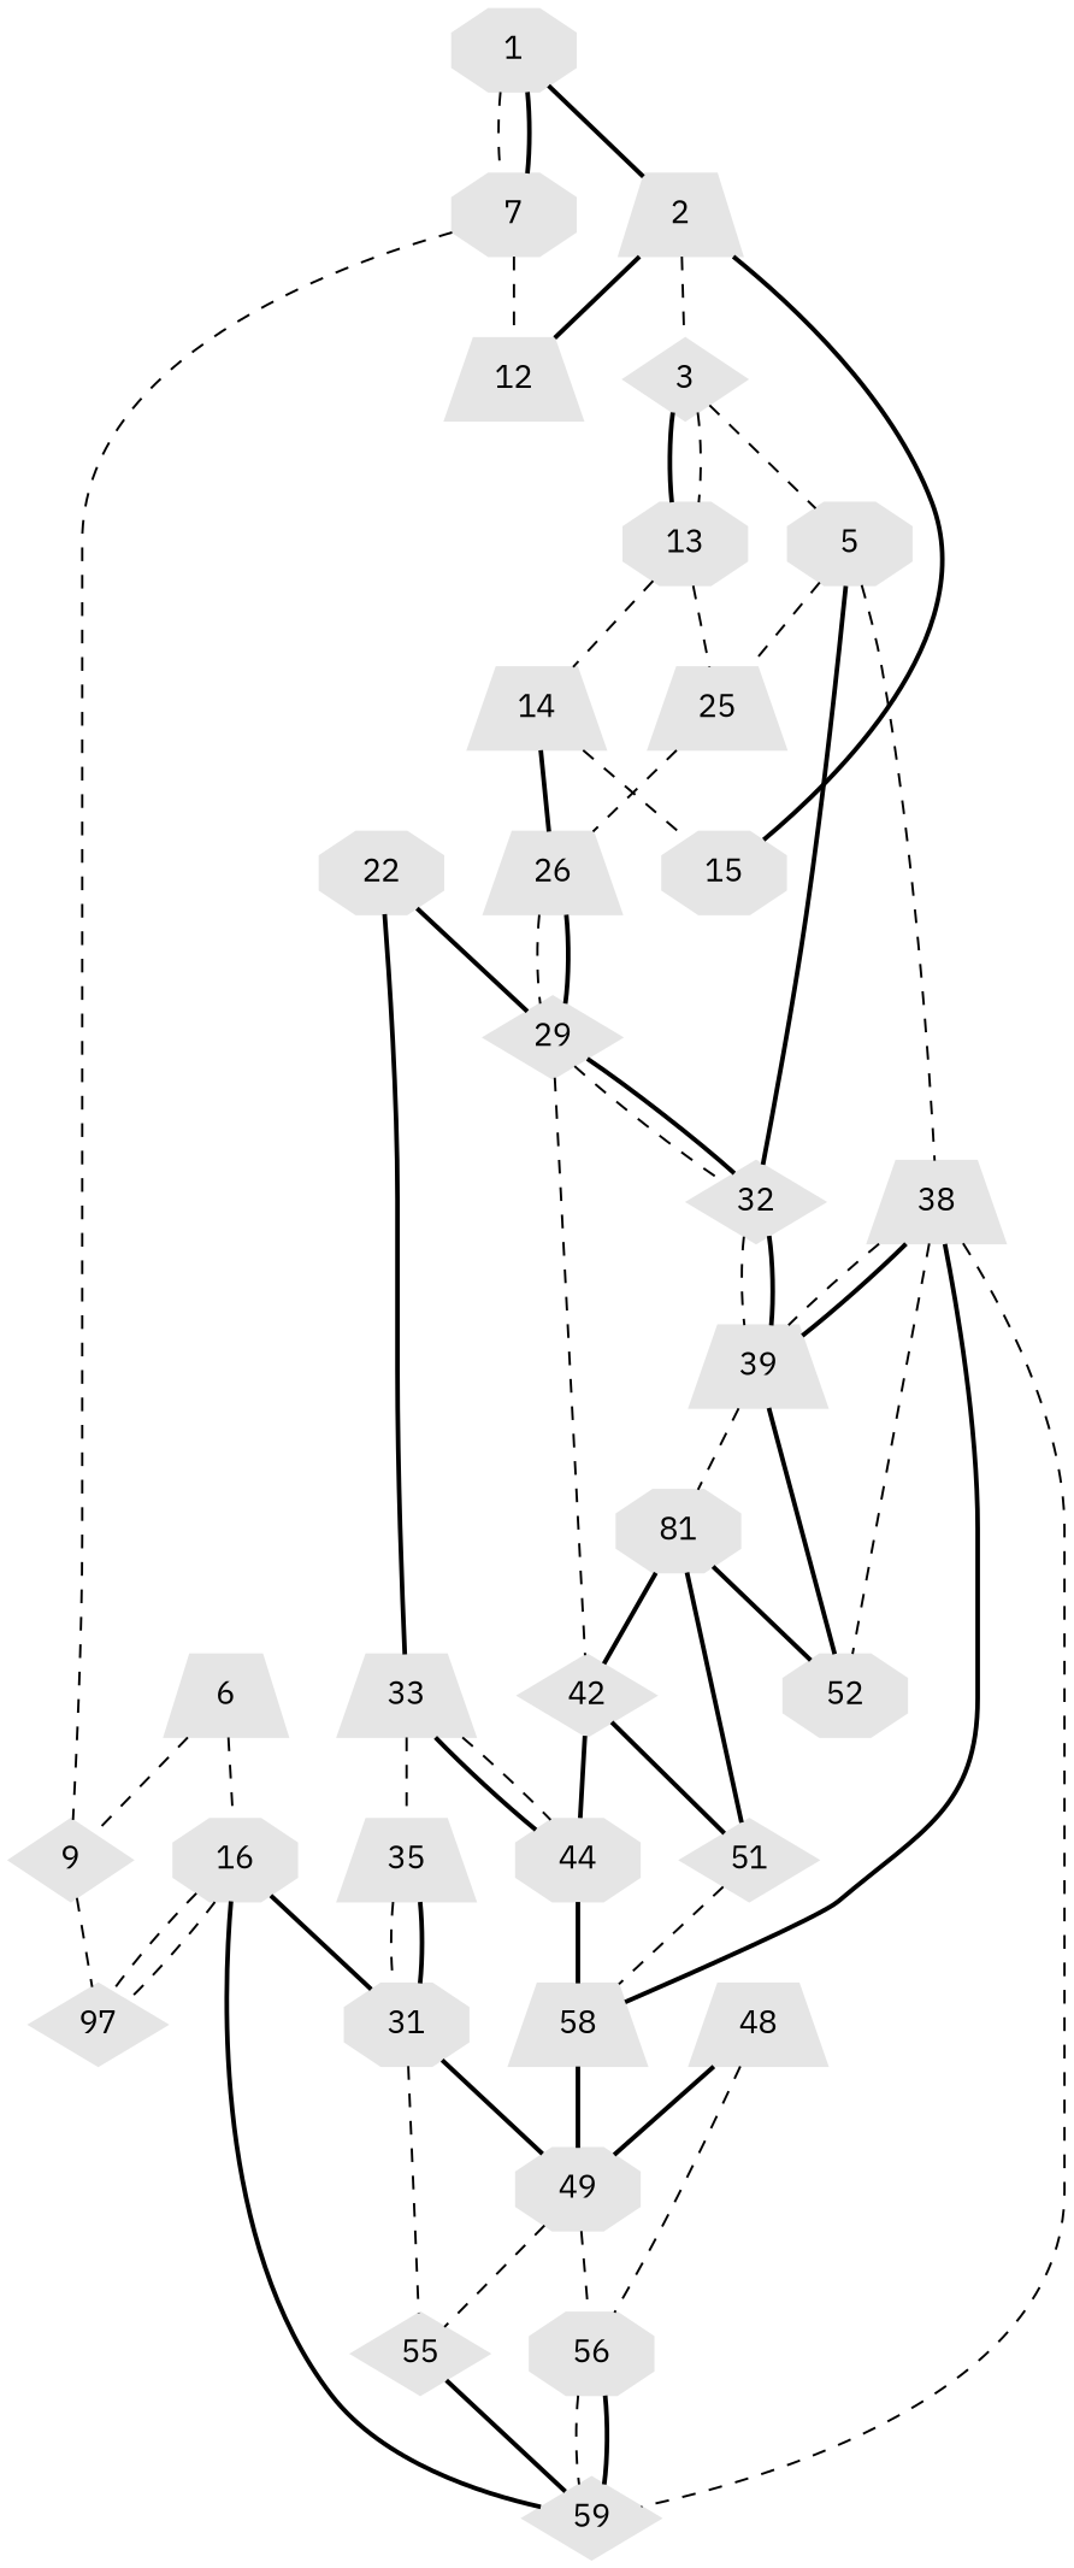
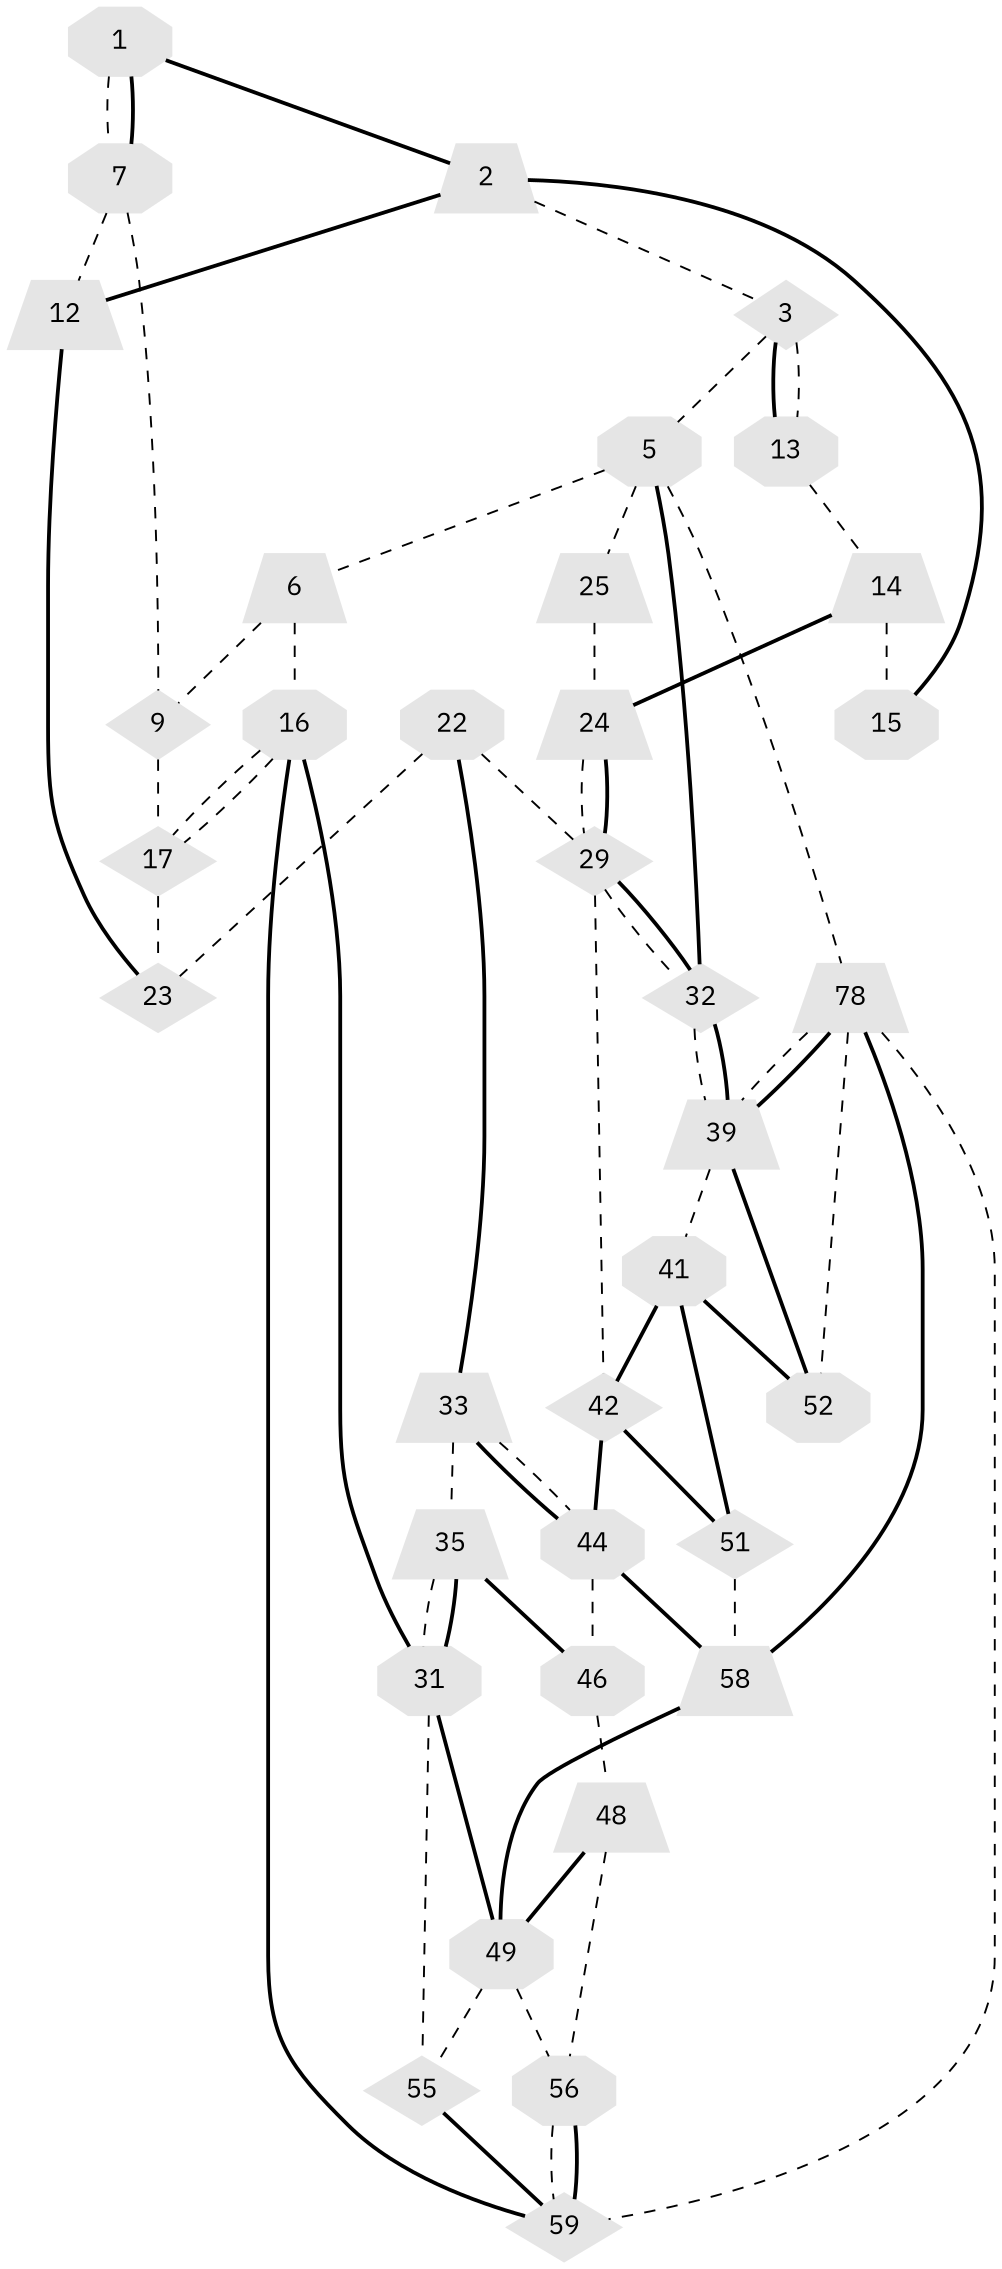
  graph {
    fontname="IBM Plex Sans"
    node [color=gray90 fontname="IBM Plex Sans" shape=octagon style=filled]
    edge [fontname="IBM Plex Sans" style=dashed]
    2 [shape=trapezium super="+11"]
    1
    7 [super="+8"]
    3 [shape=diamond super="+4"]
    12 [shape=trapezium super="+19"]
    15 [super="+21"]
    9 [shape=diamond super="+10"]
    5 [super="+28"]
    13 [super="+20"]
+   23 [shape=diamond super="+24"]
    6 [shape=trapezium]
    25 [shape=trapezium]
    32 [shape=diamond]
-   38 [shape=trapezium super="+57"]
+   38 [shape=trapezium super="+57" label=78]
    14 [shape=trapezium super="+27"]
    16
-   26 [shape=trapezium]
+   26 [shape=trapezium label=24]
    39 [shape=trapezium super="+40"]
    59 [shape=diamond super="+60"]
    52
    58 [shape=trapezium super="+61"]
-   17 [shape=diamond super="+18" label=97]
+   17 [shape=diamond super="+18"]
    n23 [label=31 super="+37"]
    29 [shape=diamond super="+30"]
    22 [super="+31"]
    33 [shape=trapezium super="+34"]
    49 [super="+54"]
    55 [shape=diamond]
    42 [shape=diamond super="+43"]
    35 [shape=trapezium]
    44 [super="+45"]
    51 [shape=diamond]
-   41 [super="+50" label=81]
+   41 [super="+50"]
+   46 [super="+47"]
    48 [shape=trapezium super="+53"]
    56
    2 -- 3
    2 -- 12 [style=bold]
    2 -- 15 [style=bold]
    1 -- 2 [style=bold]
    1 -- 7
    1 -- 7 [style=bold]
    7 -- 12 [weight=2]
    7 -- 9
    3 -- 5
    3 -- 13 [style=bold weight=2]
    3 -- 13
+   12 -- 23 [style=bold]
    9 -- 17 [weight=2]
+   5 -- 6
    5 -- 25
    5 -- 32 [style=bold]
    5 -- 38
-   13 -- 25
    13 -- 14
    6 -- 9
    6 -- 16
    25 -- 26
    32 -- 39
    32 -- 39 [style=bold]
    38 -- 39
    38 -- 39 [style=bold]
    38 -- 59
    38 -- 52
    38 -- 58 [style=bold]
    14 -- 15 [weight=2]
    14 -- 26 [style=bold]
    16 -- 59 [style=bold]
    16 -- 17
    16 -- 17
    16 -- n23 [style=bold]
    26 -- 29
    26 -- 29 [style=bold]
    39 -- 52 [style=bold]
    39 -- 41
    58 -- 49 [style=bold]
+   17 -- 23
    n23 -- 49 [style=bold]
    n23 -- 55
    29 -- 32
    29 -- 32 [style=bold]
    29 -- 42
-   22 -- 29 [style=bold]
+   22 -- 23
+   22 -- 29
    22 -- 33 [style=bold]
    33 -- 35
    33 -- 44 [style=bold]
    33 -- 44
    49 -- 55
    49 -- 56
    55 -- 59 [style=bold]
    42 -- 44 [style=bold]
    42 -- 51 [style=bold]
    35 -- n23
    35 -- n23 [style=bold]
+   35 -- 46 [style=bold]
    44 -- 58 [style=bold]
+   44 -- 46
    51 -- 58
    41 -- 52 [style=bold]
    41 -- 42 [style=bold]
    41 -- 51 [style=bold]
+   46 -- 48 [weight=2]
    48 -- 49 [style=bold]
    48 -- 56
    56 -- 59
    56 -- 59 [style=bold]
  }
